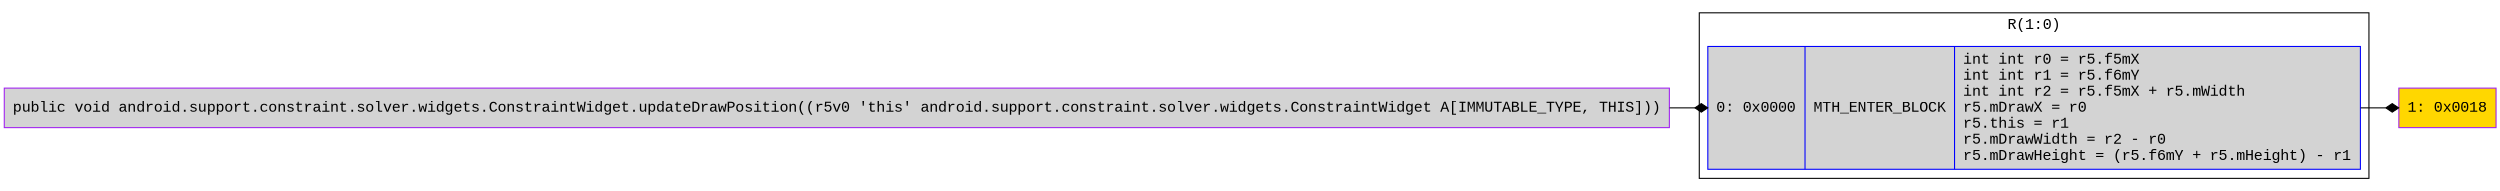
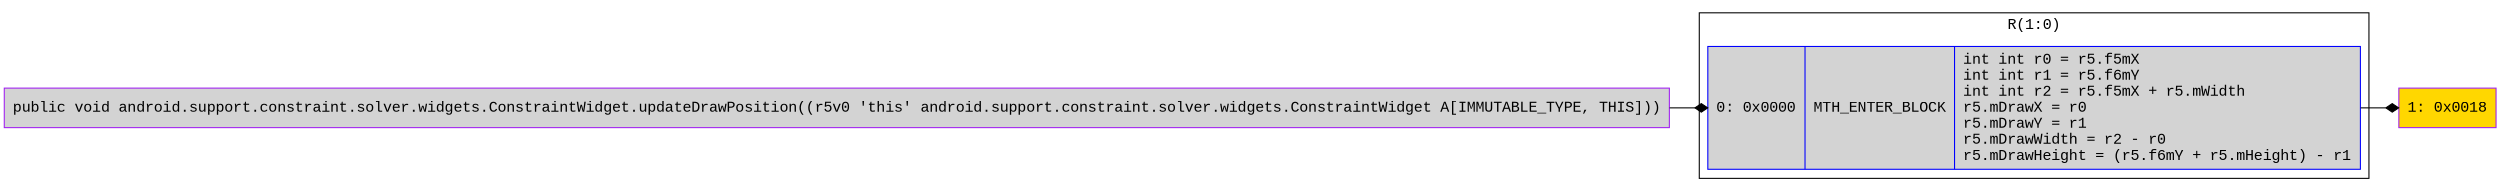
  digraph {
    rankdir=LR
    fontname="Liberation Mono"
    node [color=purple shape=record style=filled fillcolor=lightgrey fontname="Liberation Mono"]
    edge [arrowhead=diamond fontname="Liberation Mono"]
-   n1 [color=blue label="{0\:\ 0x0000|MTH_ENTER_BLOCK\l|int int r0 = r5.f5mX\lint int r1 = r5.f6mY\lint int r2 = r5.f5mX + r5.mWidth\lr5.mDrawX = r0\lr5.this = r1\lr5.mDrawWidth = r2 \- r0\lr5.mDrawHeight = (r5.f6mY + r5.mHeight) \- r1\l}"]
+   n1 [color=blue label="{0\:\ 0x0000|MTH_ENTER_BLOCK\l|int int r0 = r5.f5mX\lint int r1 = r5.f6mY\lint int r2 = r5.f5mX + r5.mWidth\lr5.mDrawX = r0\lr5.mDrawY = r1\lr5.mDrawWidth = r2 \- r0\lr5.mDrawHeight = (r5.f6mY + r5.mHeight) \- r1\l}"]
    n2 [label="{1\:\ 0x0018}" fillcolor=gold]
    n3 [label="{public void android.support.constraint.solver.widgets.ConstraintWidget.updateDrawPosition((r5v0 'this' android.support.constraint.solver.widgets.ConstraintWidget A[IMMUTABLE_TYPE, THIS])) }"]
    subgraph cluster_1 {
      label="R(1:0)"
      n1
    }
    n1 -> n2
    n3 -> n1
  }
